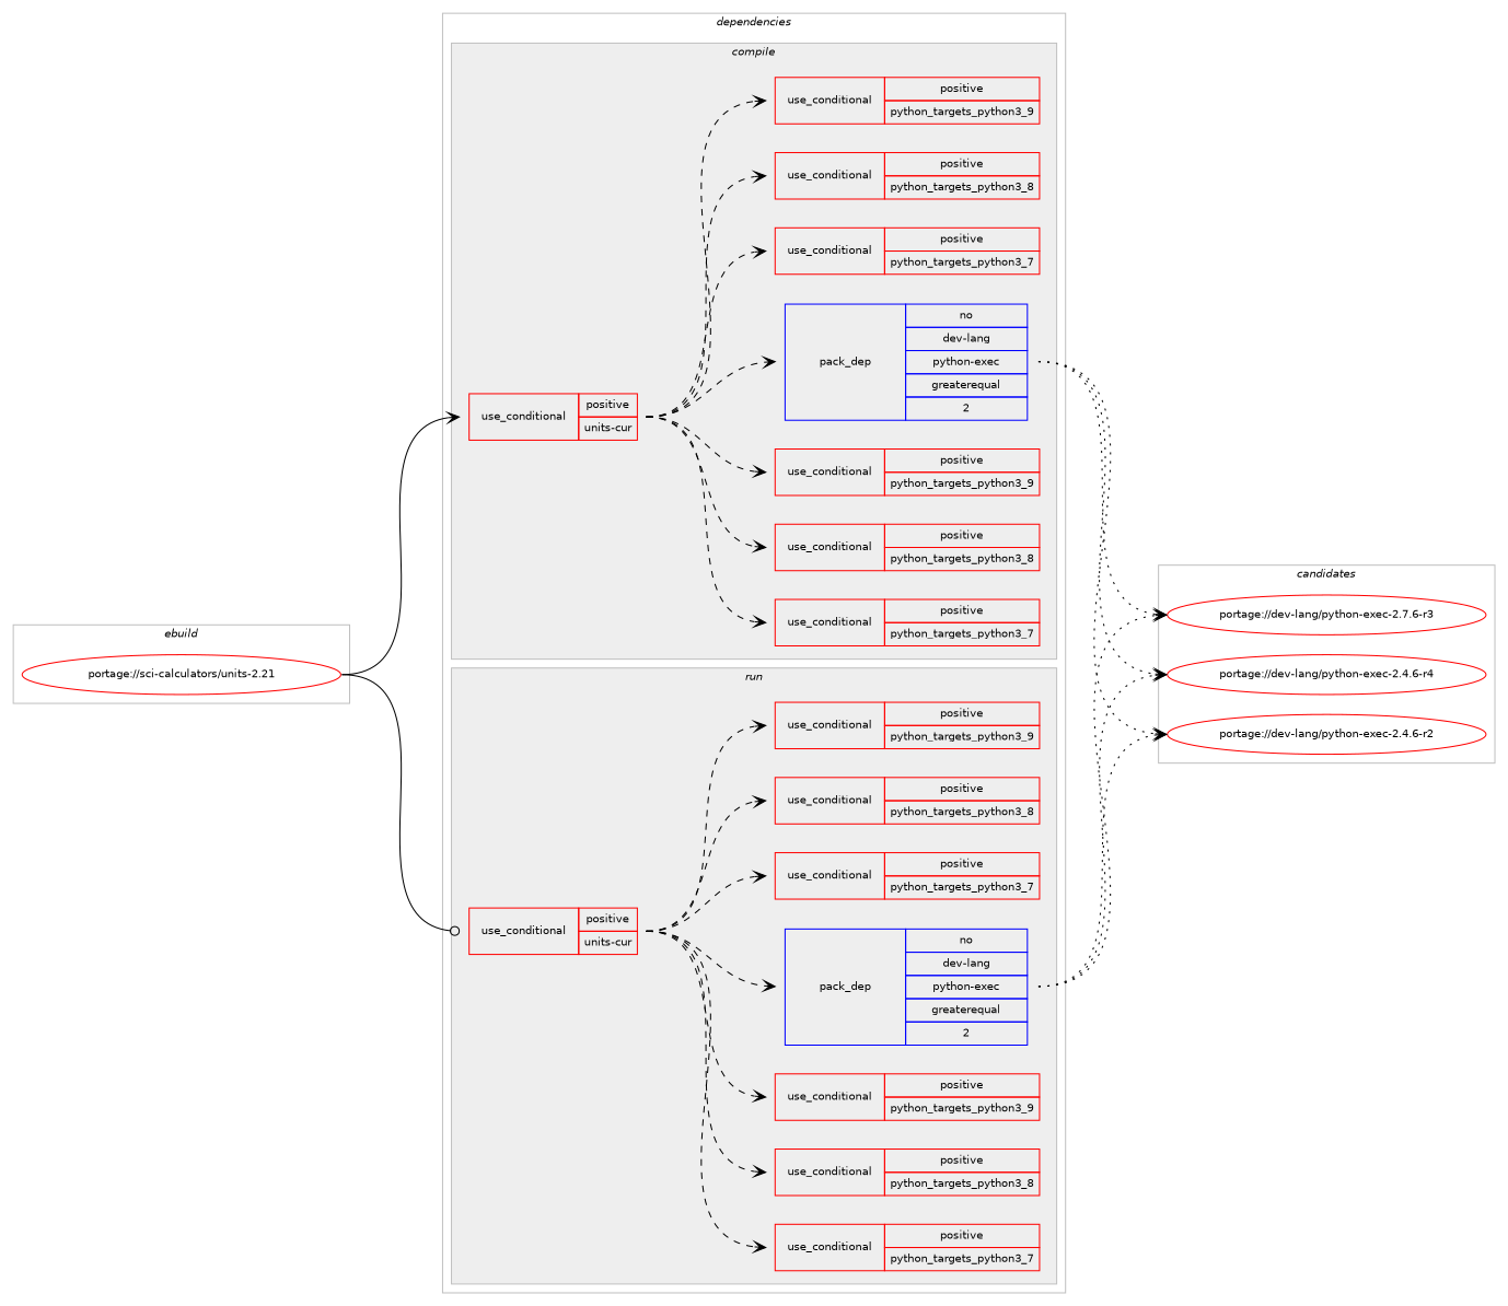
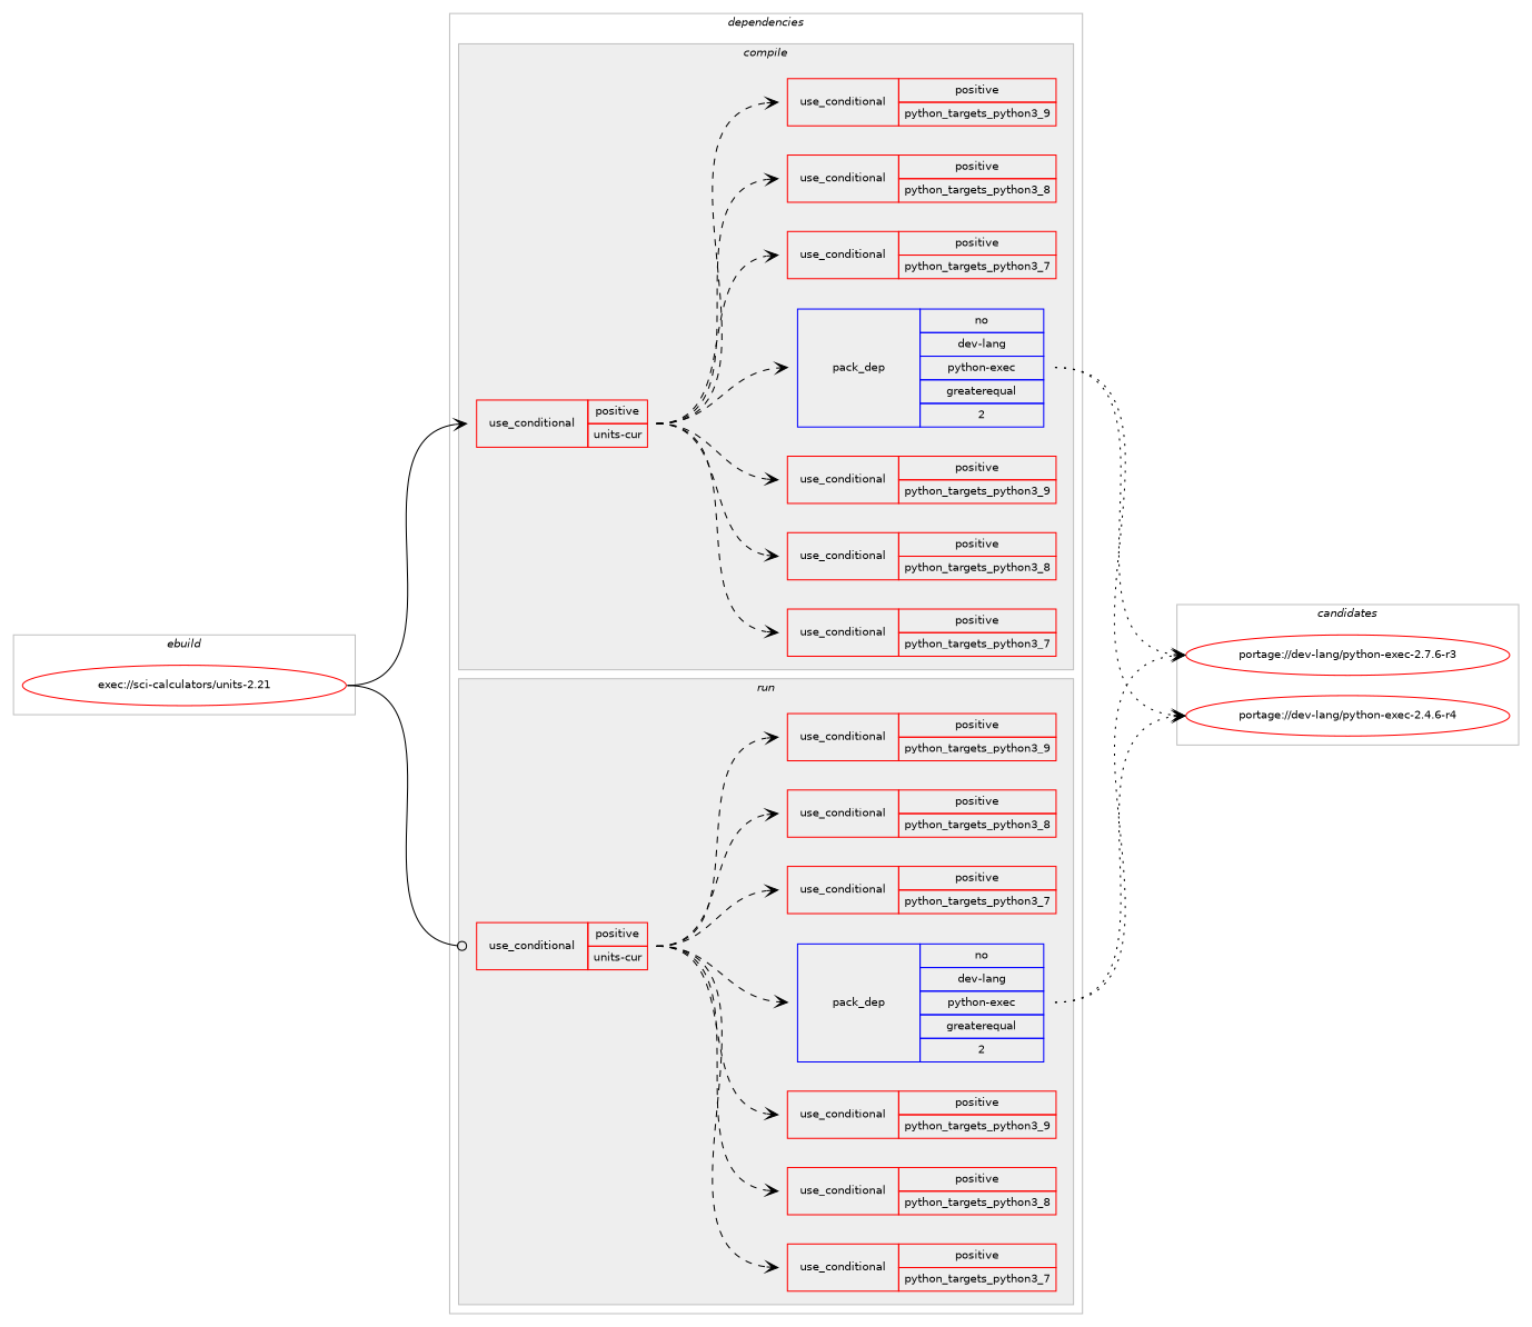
  digraph {
    compound=true
    concentrate=true
    fontname=Helvetica
    fontsize=10
    newrank=true
    rankdir=LR
    ranksep=1.5
    node [color=red fontname=Helvetica fontsize=10 shape=none]
    edge [arrowhead=vee headport=w style=dashed tailport=e weight=20]
-   n1 [label="portage://sci-calculators/units-2.21" width=4 shape=""]
+   n1 [label="exec://sci-calculators/units-2.21" width=4 shape=""]
    n2 [label=<<TABLE BORDER="0" CELLBORDER="1" CELLSPACING="0" CELLPADDING="4"><TR><TD ROWSPAN="3" CELLPADDING="10">use_conditional</TD></TR><TR><TD>positive</TD></TR><TR><TD>python_targets_python3_7</TD></TR></TABLE>>]
    n3 [label=<<TABLE BORDER="0" CELLBORDER="1" CELLSPACING="0" CELLPADDING="4"><TR><TD ROWSPAN="3" CELLPADDING="10">use_conditional</TD></TR><TR><TD>positive</TD></TR><TR><TD>python_targets_python3_8</TD></TR></TABLE>>]
    n4 [label=<<TABLE BORDER="0" CELLBORDER="1" CELLSPACING="0" CELLPADDING="4"><TR><TD ROWSPAN="3" CELLPADDING="10">use_conditional</TD></TR><TR><TD>positive</TD></TR><TR><TD>python_targets_python3_9</TD></TR></TABLE>>]
    n5 [color=blue label=<<TABLE BORDER="0" CELLBORDER="1" CELLSPACING="0" CELLPADDING="4" WIDTH="220"><TR><TD ROWSPAN="6" CELLPADDING="30">pack_dep</TD></TR><TR><TD WIDTH="110">no</TD></TR><TR><TD>dev-lang</TD></TR><TR><TD>python-exec</TD></TR><TR><TD>greaterequal</TD></TR><TR><TD>2</TD></TR></TABLE>>]
    n6 [label=<<TABLE BORDER="0" CELLBORDER="1" CELLSPACING="0" CELLPADDING="4"><TR><TD ROWSPAN="3" CELLPADDING="10">use_conditional</TD></TR><TR><TD>positive</TD></TR><TR><TD>python_targets_python3_7</TD></TR></TABLE>>]
    n7 [label=<<TABLE BORDER="0" CELLBORDER="1" CELLSPACING="0" CELLPADDING="4"><TR><TD ROWSPAN="3" CELLPADDING="10">use_conditional</TD></TR><TR><TD>positive</TD></TR><TR><TD>python_targets_python3_8</TD></TR></TABLE>>]
    n8 [label=<<TABLE BORDER="0" CELLBORDER="1" CELLSPACING="0" CELLPADDING="4"><TR><TD ROWSPAN="3" CELLPADDING="10">use_conditional</TD></TR><TR><TD>positive</TD></TR><TR><TD>python_targets_python3_9</TD></TR></TABLE>>]
    n9 [label=<<TABLE BORDER="0" CELLBORDER="1" CELLSPACING="0" CELLPADDING="4"><TR><TD ROWSPAN="3" CELLPADDING="10">use_conditional</TD></TR><TR><TD>positive</TD></TR><TR><TD>units-cur</TD></TR></TABLE>>]
    n10 [label=<<TABLE BORDER="0" CELLBORDER="1" CELLSPACING="0" CELLPADDING="4"><TR><TD ROWSPAN="3" CELLPADDING="10">use_conditional</TD></TR><TR><TD>positive</TD></TR><TR><TD>python_targets_python3_7</TD></TR></TABLE>>]
    n11 [label=<<TABLE BORDER="0" CELLBORDER="1" CELLSPACING="0" CELLPADDING="4"><TR><TD ROWSPAN="3" CELLPADDING="10">use_conditional</TD></TR><TR><TD>positive</TD></TR><TR><TD>python_targets_python3_8</TD></TR></TABLE>>]
    n12 [label=<<TABLE BORDER="0" CELLBORDER="1" CELLSPACING="0" CELLPADDING="4"><TR><TD ROWSPAN="3" CELLPADDING="10">use_conditional</TD></TR><TR><TD>positive</TD></TR><TR><TD>python_targets_python3_9</TD></TR></TABLE>>]
    n13 [color=blue label=<<TABLE BORDER="0" CELLBORDER="1" CELLSPACING="0" CELLPADDING="4" WIDTH="220"><TR><TD ROWSPAN="6" CELLPADDING="30">pack_dep</TD></TR><TR><TD WIDTH="110">no</TD></TR><TR><TD>dev-lang</TD></TR><TR><TD>python-exec</TD></TR><TR><TD>greaterequal</TD></TR><TR><TD>2</TD></TR></TABLE>>]
    n14 [label=<<TABLE BORDER="0" CELLBORDER="1" CELLSPACING="0" CELLPADDING="4"><TR><TD ROWSPAN="3" CELLPADDING="10">use_conditional</TD></TR><TR><TD>positive</TD></TR><TR><TD>python_targets_python3_7</TD></TR></TABLE>>]
    n15 [label=<<TABLE BORDER="0" CELLBORDER="1" CELLSPACING="0" CELLPADDING="4"><TR><TD ROWSPAN="3" CELLPADDING="10">use_conditional</TD></TR><TR><TD>positive</TD></TR><TR><TD>python_targets_python3_8</TD></TR></TABLE>>]
    n16 [label=<<TABLE BORDER="0" CELLBORDER="1" CELLSPACING="0" CELLPADDING="4"><TR><TD ROWSPAN="3" CELLPADDING="10">use_conditional</TD></TR><TR><TD>positive</TD></TR><TR><TD>python_targets_python3_9</TD></TR></TABLE>>]
    n17 [label=<<TABLE BORDER="0" CELLBORDER="1" CELLSPACING="0" CELLPADDING="4"><TR><TD ROWSPAN="3" CELLPADDING="10">use_conditional</TD></TR><TR><TD>positive</TD></TR><TR><TD>units-cur</TD></TR></TABLE>>]
-   n18 [label="portage://dev-lang/python-exec-2.4.6-r2" width=4 shape=""]
    n19 [label="portage://dev-lang/python-exec-2.7.6-r3" width=4 shape=""]
    n20 [label="portage://dev-lang/python-exec-2.4.6-r4" width=4 shape=""]
    subgraph cluster_1 {
      color=gray
      label=<<i>ebuild</i>>
      rank=same
      n1
    }
    subgraph cluster_2 {
      color=gray
      label=<<i>dependencies</i>>
      subgraph cluster_3 {
        color=gray
        fillcolor="#eeeeee"
        label=<<i>compile</i>>
        style=filled
        subgraph sub_4 {
          color=gray
          fillcolor="#eeeeee"
          label=<<i>compile</i>>
          style=filled
          n9
          subgraph sub_5 {
            color=gray
            fillcolor="#eeeeee"
            label=<<i>compile</i>>
            style=filled
            n2
          }
          subgraph sub_6 {
            color=gray
            fillcolor="#eeeeee"
            label=<<i>compile</i>>
            style=filled
            n3
          }
          subgraph sub_7 {
            color=gray
            fillcolor="#eeeeee"
            label=<<i>compile</i>>
            style=filled
            n4
          }
          subgraph sub_8 {
            color=gray
            fillcolor="#eeeeee"
            label=<<i>compile</i>>
            style=filled
            n5
          }
          subgraph sub_9 {
            color=gray
            fillcolor="#eeeeee"
            label=<<i>compile</i>>
            style=filled
            n6
          }
          subgraph sub_10 {
            color=gray
            fillcolor="#eeeeee"
            label=<<i>compile</i>>
            style=filled
            n7
          }
          subgraph sub_11 {
            color=gray
            fillcolor="#eeeeee"
            label=<<i>compile</i>>
            style=filled
            n8
          }
        }
      }
      subgraph cluster_12 {
        color=gray
        fillcolor="#eeeeee"
        label=<<i>compile and run</i>>
        style=filled
      }
      subgraph cluster_13 {
        color=gray
        fillcolor="#eeeeee"
        label=<<i>run</i>>
        style=filled
        subgraph sub_14 {
          color=gray
          fillcolor="#eeeeee"
          label=<<i>run</i>>
          style=filled
          n17
          subgraph sub_15 {
            color=gray
            fillcolor="#eeeeee"
            label=<<i>run</i>>
            style=filled
            n10
          }
          subgraph sub_16 {
            color=gray
            fillcolor="#eeeeee"
            label=<<i>run</i>>
            style=filled
            n11
          }
          subgraph sub_17 {
            color=gray
            fillcolor="#eeeeee"
            label=<<i>run</i>>
            style=filled
            n12
          }
          subgraph sub_18 {
            color=gray
            fillcolor="#eeeeee"
            label=<<i>run</i>>
            style=filled
            n13
          }
          subgraph sub_19 {
            color=gray
            fillcolor="#eeeeee"
            label=<<i>run</i>>
            style=filled
            n14
          }
          subgraph sub_20 {
            color=gray
            fillcolor="#eeeeee"
            label=<<i>run</i>>
            style=filled
            n15
          }
          subgraph sub_21 {
            color=gray
            fillcolor="#eeeeee"
            label=<<i>run</i>>
            style=filled
            n16
          }
        }
      }
    }
    subgraph cluster_22 {
      color=gray
      label=<<i>candidates</i>>
      rank=same
      subgraph sub_23 {
        color=black
        label=<<i>candidates</i>>
        nodesep=1
        rank=same
-       n18
        n19
        n20
      }
      subgraph sub_24 {
        color=black
        label=<<i>candidates</i>>
        nodesep=1
        rank=same
-       n18
        n19
        n20
      }
    }
    n1 -> n9 [style=solid]
    n1 -> n17 [arrowhead=odot style=solid]
-   n5 -> n18 [style=dotted weight=100]
    n5 -> n19 [style=dotted weight=100]
    n5 -> n20 [style=dotted weight=100]
    n9 -> n2
    n9 -> n3
    n9 -> n4
    n9 -> n5
    n9 -> n6
    n9 -> n7
    n9 -> n8
-   n13 -> n18 [style=dotted weight=100]
    n13 -> n19 [style=dotted weight=100]
    n13 -> n20 [style=dotted weight=100]
    n17 -> n10
    n17 -> n11
    n17 -> n12
    n17 -> n13
    n17 -> n14
    n17 -> n15
    n17 -> n16
  }
